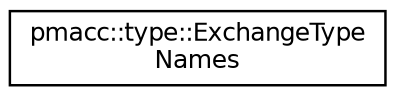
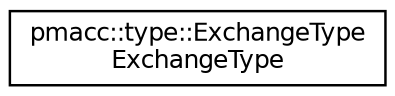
  digraph {
    rankdir=LR
-   n1 [color=black fillcolor=white fontname=Helvetica fontsize=10 height=0.2 label="pmacc::type::ExchangeType\lNames" shape=record style=filled width=0.4]
+   n1 [color=black fillcolor=white fontname=Helvetica fontsize=10 height=0.2 label="pmacc::type::ExchangeType\lExchangeType" shape=record style=filled width=0.4]
  }
